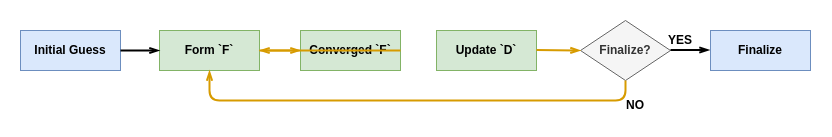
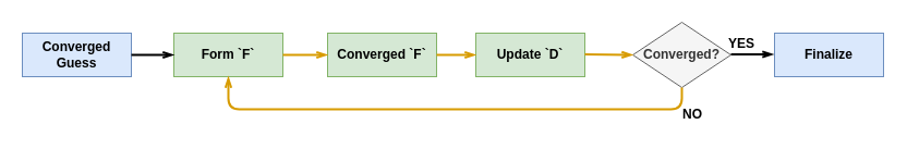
  <mxCell id="0" />
  <mxCell id="1" parent="0" />
- <mxCell id="2" value="&lt;b&gt;Initial Guess&lt;/b&gt;" style="rounded=0;whiteSpace=wrap;html=1;fillColor=#dae8fc;strokeColor=#6c8ebf;" parent="1" vertex="1"><mxGeometry x="20" y="30" width="100" height="40" as="geometry" /></mxCell>
+ <mxCell id="2" value="&lt;b&gt;Converged Guess&lt;/b&gt;" style="rounded=0;whiteSpace=wrap;html=1;fillColor=#dae8fc;strokeColor=#6c8ebf;" parent="1" vertex="1"><mxGeometry x="20" y="30" width="100" height="40" as="geometry" /></mxCell>
  <mxCell id="3" value="&lt;b&gt;Form `F`&lt;/b&gt;" style="rounded=0;whiteSpace=wrap;html=1;fillColor=#d5e8d4;strokeColor=#82b366;" parent="1" vertex="1"><mxGeometry x="159" y="30" width="100" height="40" as="geometry" /></mxCell>
  <mxCell id="4" value="&lt;b&gt;Converged&amp;nbsp;`F`&lt;/b&gt;" style="rounded=0;whiteSpace=wrap;html=1;fillColor=#d5e8d4;strokeColor=#82b366;" parent="1" vertex="1"><mxGeometry x="300" y="30" width="100" height="40" as="geometry" /></mxCell>
- <mxCell id="5" value="&lt;b&gt;Finalize?&lt;/b&gt;" style="rhombus;whiteSpace=wrap;html=1;fillColor=#f5f5f5;strokeColor=#666666;fontColor=#333333;" parent="1" vertex="1"><mxGeometry x="580" y="20" width="90" height="60" as="geometry" /></mxCell>
+ <mxCell id="5" value="&lt;b&gt;Converged?&lt;/b&gt;" style="rhombus;whiteSpace=wrap;html=1;fillColor=#f5f5f5;strokeColor=#666666;fontColor=#333333;" parent="1" vertex="1"><mxGeometry x="580" y="20" width="90" height="60" as="geometry" /></mxCell>
  <mxCell id="6" value="&lt;b&gt;Update `D`&lt;/b&gt;" style="rounded=0;whiteSpace=wrap;html=1;fillColor=#d5e8d4;strokeColor=#82b366;" parent="1" vertex="1"><mxGeometry x="436" y="30" width="100" height="40" as="geometry" /></mxCell>
  <mxCell id="7" value="" style="endArrow=openThin;html=1;endFill=0;strokeWidth=2;" parent="1" edge="1"><mxGeometry width="50" height="50" relative="1" as="geometry"><mxPoint x="120" y="50" as="sourcePoint" /><mxPoint x="159" y="50" as="targetPoint" /></mxGeometry></mxCell>
  <mxCell id="8" value="" style="endArrow=openThin;html=1;fillColor=#ffe6cc;strokeColor=#d79b00;strokeWidth=2;endFill=0;exitX=1;exitY=0.5;exitDx=0;exitDy=0;" parent="1" edge="1" source="3"><mxGeometry width="50" height="50" relative="1" as="geometry"><mxPoint x="259" y="49.5" as="sourcePoint" /><mxPoint x="300" y="50" as="targetPoint" /></mxGeometry></mxCell>
- <mxCell id="9" value="" style="endArrow=openThin;html=1;fillColor=#ffe6cc;strokeColor=#d79b00;strokeWidth=2;endFill=0;exitX=1;exitY=0.5;exitDx=0;exitDy=0;" parent="1" edge="1" target="3" source="4"><mxGeometry width="50" height="50" relative="1" as="geometry"><mxPoint x="398" y="49.5" as="sourcePoint" /><mxPoint x="437" y="49.5" as="targetPoint" /></mxGeometry></mxCell>
+ <mxCell id="9" value="" style="endArrow=openThin;html=1;fillColor=#ffe6cc;strokeColor=#d79b00;strokeWidth=2;endFill=0;exitX=1;exitY=0.5;exitDx=0;exitDy=0;" parent="1" edge="1" target="6" source="4"><mxGeometry width="50" height="50" relative="1" as="geometry"><mxPoint x="398" y="49.5" as="sourcePoint" /><mxPoint x="437" y="49.5" as="targetPoint" /></mxGeometry></mxCell>
  <mxCell id="10" value="" style="endArrow=openThin;html=1;entryX=0;entryY=0.5;entryDx=0;entryDy=0;fillColor=#ffe6cc;strokeColor=#d79b00;strokeWidth=2;endFill=0;" parent="1" target="5" edge="1"><mxGeometry width="50" height="50" relative="1" as="geometry"><mxPoint x="536" y="49.5" as="sourcePoint" /><mxPoint x="575" y="49.5" as="targetPoint" /></mxGeometry></mxCell>
  <mxCell id="11" value="" style="endArrow=openThin;html=1;exitX=0.5;exitY=1;exitDx=0;exitDy=0;entryX=0.5;entryY=1;entryDx=0;entryDy=0;fillColor=#ffe6cc;strokeColor=#d79b00;strokeWidth=2;endFill=0;" parent="1" source="5" target="3" edge="1"><mxGeometry width="50" height="50" relative="1" as="geometry"><mxPoint x="626" y="140" as="sourcePoint" /><mxPoint x="625" y="141" as="targetPoint" /><Array as="points"><mxPoint x="625" y="100" /><mxPoint x="420" y="100" /><mxPoint x="209" y="100" /></Array></mxGeometry></mxCell>
  <mxCell id="12" value="" style="endArrow=openThin;html=1;entryX=0;entryY=0.5;entryDx=0;entryDy=0;endFill=0;strokeWidth=2;" parent="1" edge="1"><mxGeometry width="50" height="50" relative="1" as="geometry"><mxPoint x="670" y="49.5" as="sourcePoint" /><mxPoint x="709" y="49.5" as="targetPoint" /></mxGeometry></mxCell>
  <mxCell id="13" value="&lt;b&gt;Finalize&lt;/b&gt;" style="rounded=0;whiteSpace=wrap;html=1;fillColor=#dae8fc;strokeColor=#6c8ebf;" parent="1" vertex="1"><mxGeometry x="710" y="30" width="100" height="40" as="geometry" /></mxCell>
  <mxCell id="14" value="&lt;b&gt;&lt;font color=&quot;#000000&quot;&gt;YES&lt;/font&gt;&lt;/b&gt;" style="text;html=1;strokeColor=none;fillColor=none;align=center;verticalAlign=middle;whiteSpace=wrap;rounded=0;fontColor=#B266FF;" parent="1" vertex="1"><mxGeometry x="660" y="30" width="40" height="20" as="geometry" /></mxCell>
  <mxCell id="15" value="&lt;b&gt;&lt;font color=&quot;#000000&quot;&gt;NO&lt;/font&gt;&lt;/b&gt;" style="text;html=1;strokeColor=none;fillColor=none;align=center;verticalAlign=middle;whiteSpace=wrap;rounded=0;fontColor=#B266FF;" parent="1" vertex="1"><mxGeometry x="615" y="95" width="40" height="20" as="geometry" /></mxCell>
